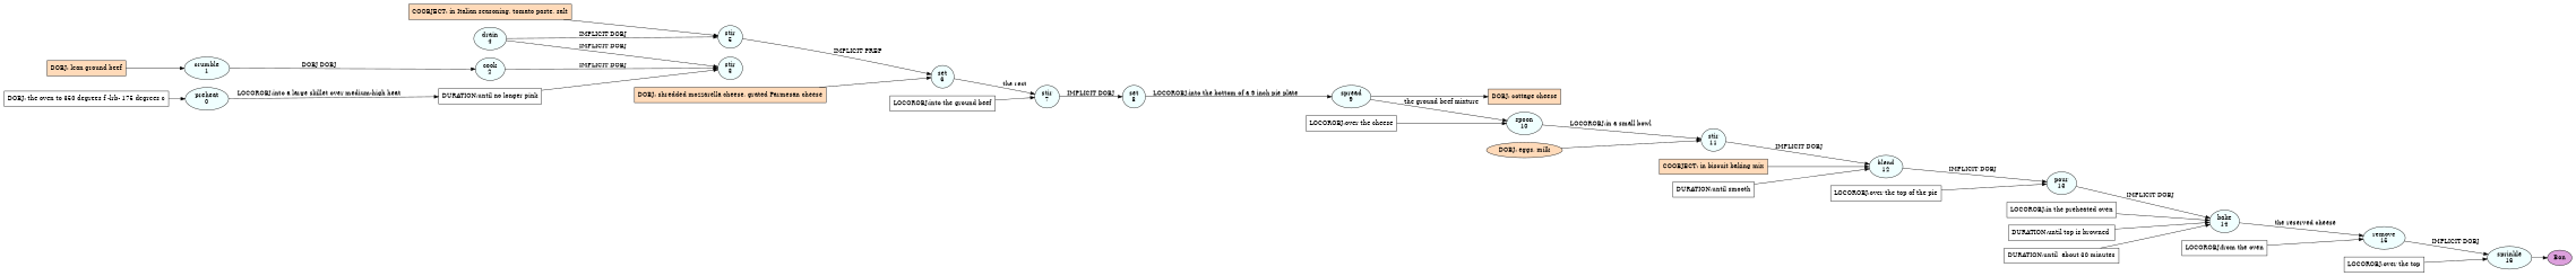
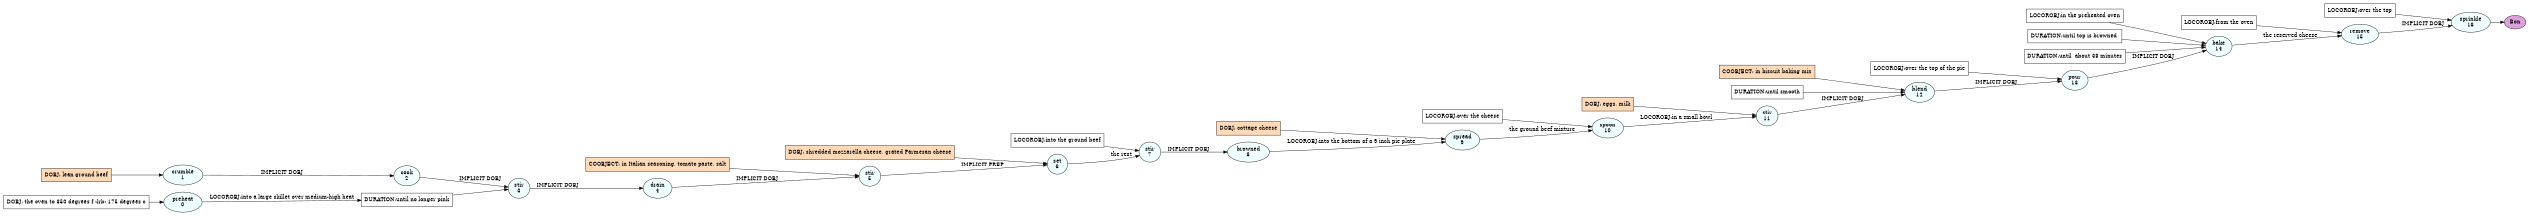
  digraph {
    rankdir=LR
    node [fillcolor=azure shape=oval style=filled]
    n1 [label="preheat\n0"]
    n2 [fillcolor=white label="DURATION:until no longer pink" shape=box]
    n3 [label="crumble\n1"]
    n4 [label="cook\n2"]
    n5 [label="stir\n3"]
    n6 [label="drain\n4"]
    n7 [label="stir\n5"]
    n8 [label="set\n6"]
    n9 [label="stir\n7"]
-   n10 [label="set\n8"]
+   n10 [label="browned\n8"]
    n11 [label="spread\n9"]
    n12 [label="spoon\n10"]
    n13 [label="stir\n11"]
    n14 [label="blend\n12"]
    n15 [label="pour\n13"]
    n16 [label="bake\n14"]
    n17 [label="remove\n15"]
    n18 [label="sprinkle\n16"]
    n19 [fillcolor=plum label=Bon]
    n20 [fillcolor=white label="DOBJ: the oven to 350 degrees f -lrb- 175 degrees c" shape=box]
    n21 [fillcolor=peachpuff label="DOBJ: lean ground beef" shape=box]
    n22 [fillcolor=peachpuff label="COOBJECT: in Italian seasoning, tomato paste, salt" shape=box]
    n23 [fillcolor=peachpuff label="DOBJ: shredded mozzarella cheese, grated Parmesan cheese" shape=box]
    n24 [fillcolor=white label="LOCOROBJ:into the ground beef" shape=box]
    n25 [fillcolor=peachpuff label="DOBJ: cottage cheese" shape=box]
    n26 [fillcolor=white label="LOCOROBJ:over the cheese" shape=box]
-   n27 [fillcolor=peachpuff label="DOBJ: eggs, milk" shape=ellipse]
+   n27 [fillcolor=peachpuff label="DOBJ: eggs, milk" shape=box]
    n28 [fillcolor=peachpuff label="COOBJECT: in biscuit baking mix" shape=box]
    n29 [fillcolor=white label="DURATION:until smooth" shape=box]
    n30 [fillcolor=white label="LOCOROBJ:over the top of the pie" shape=box]
    n31 [fillcolor=white label="LOCOROBJ:in the preheated oven" shape=box]
    n32 [fillcolor=white label="DURATION:until top is browned " shape=box]
-   n33 [fillcolor=white label="DURATION:until  about 30 minutes" shape=box]
+   n33 [fillcolor=white label="DURATION:until  about 38 minutes" shape=box]
    n34 [fillcolor=white label="LOCOROBJ:from the oven" shape=box]
    n35 [fillcolor=white label="LOCOROBJ:over the top" shape=box]
    n1 -> n2 [label="LOCOROBJ:into a large skillet over medium-high heat"]
    n2 -> n5
-   n3 -> n4 [label="DOBJ DOBJ"]
+   n3 -> n4 [label="IMPLICIT DOBJ"]
    n4 -> n5 [label="IMPLICIT DOBJ"]
-   n6 -> n5 [label="IMPLICIT DOBJ"]
+   n5 -> n6 [label="IMPLICIT DOBJ"]
    n6 -> n7 [label="IMPLICIT DOBJ"]
    n7 -> n8 [label="IMPLICIT PREP"]
    n8 -> n9 [label="the rest"]
    n9 -> n10 [label="IMPLICIT DOBJ"]
    n10 -> n11 [label="LOCOROBJ:into the bottom of a 9 inch pie plate"]
    n11 -> n12 [label="the ground beef mixture"]
    n12 -> n13 [label="LOCOROBJ:in a small bowl"]
    n13 -> n14 [label="IMPLICIT DOBJ"]
    n14 -> n15 [label="IMPLICIT DOBJ"]
    n15 -> n16 [label="IMPLICIT DOBJ"]
    n16 -> n17 [label="the reserved cheese"]
    n17 -> n18 [label="IMPLICIT DOBJ"]
    n18 -> n19
    n20 -> n1
    n21 -> n3
    n22 -> n7
    n23 -> n8
    n24 -> n9
-   n11 -> n25
+   n25 -> n11
    n26 -> n12
    n27 -> n13
    n28 -> n14
    n29 -> n14
    n30 -> n15
    n31 -> n16
    n32 -> n16
    n33 -> n16
    n34 -> n17
    n35 -> n18
  }
